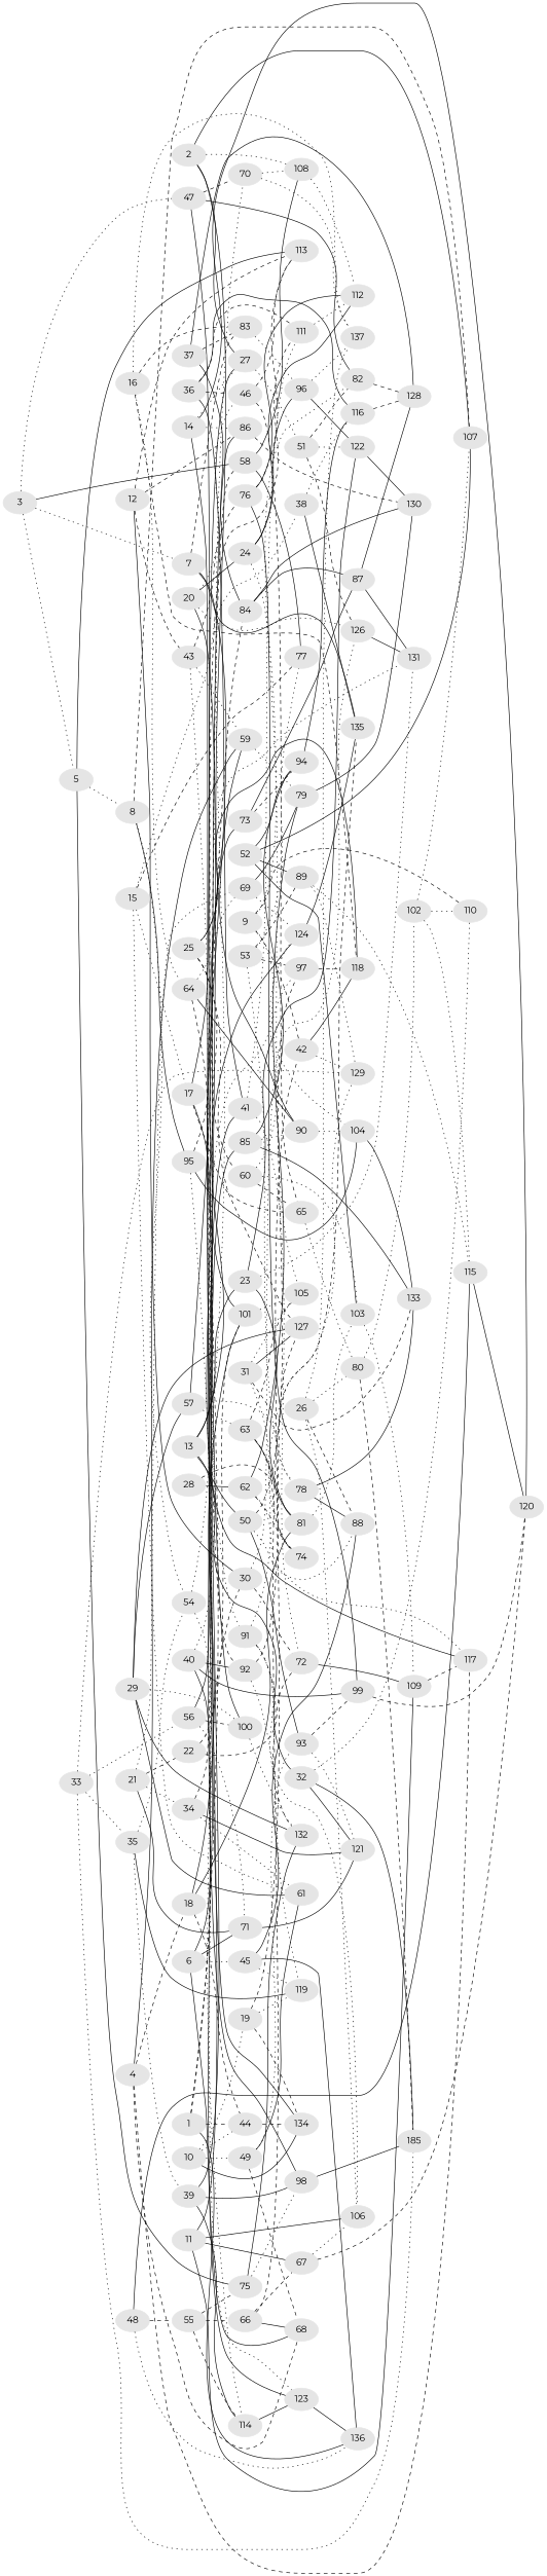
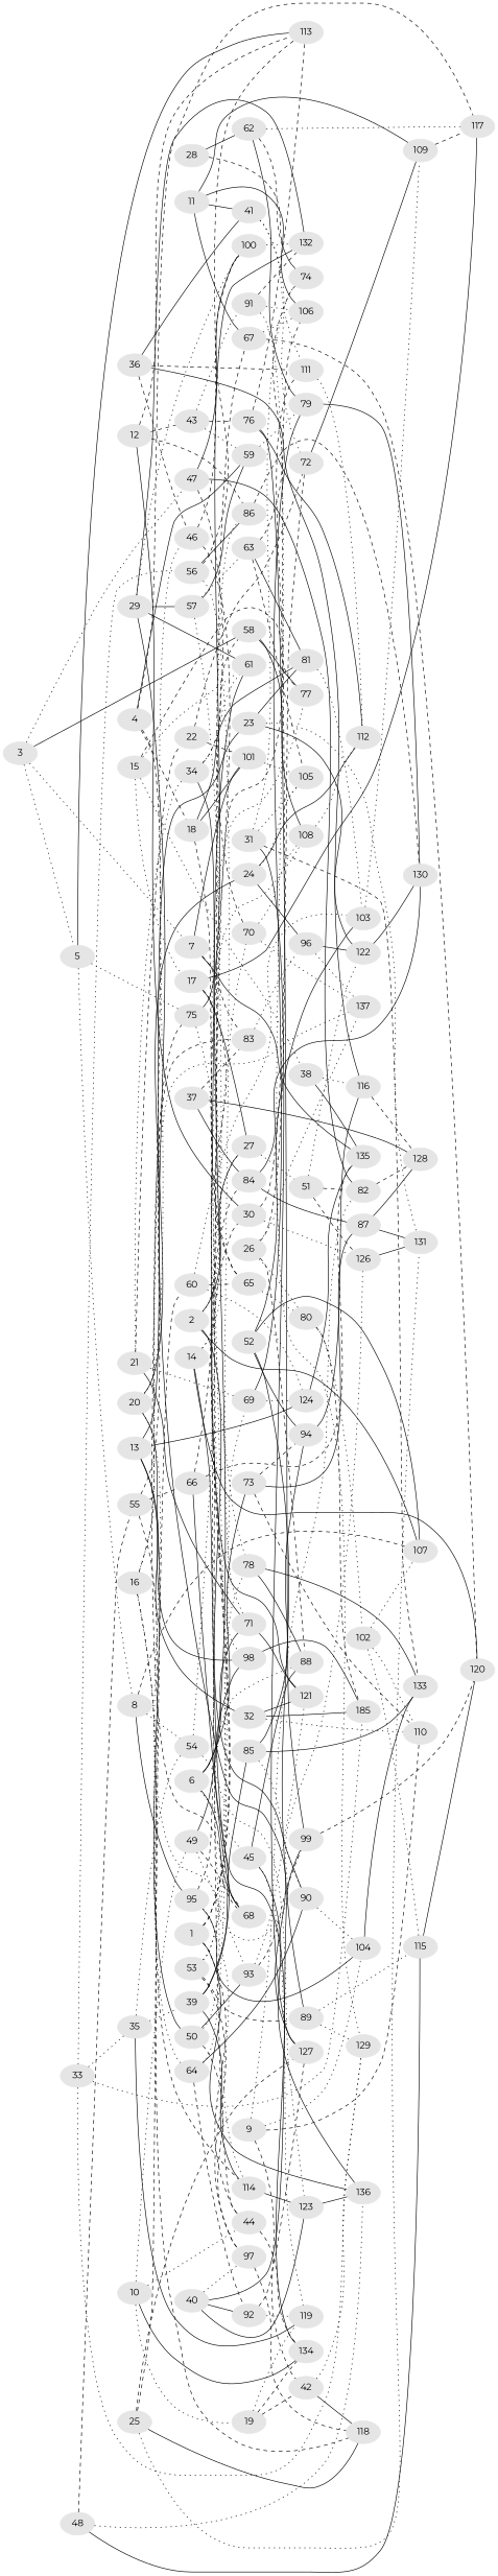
  graph {
    fontname=Montserrat
    rankdir=LR
    node [color=gray90 fontname=Montserrat style=filled]
    edge [fontname=Montserrat style=solid]
    1
    30
    44
    84
    136
    126
    72
    134
    87
    130
    2
    27
    90
    107
    108
    51
    104
    112
    3
    5
    7
    47
    58
    8
    75
    113
    83
    101
    135
    82
    100
    70
    77
    4
    18
    59
    68
    117
    81
    79
    54
    95
    98
    132
    6
    45
    71
    73
    119
    88
    121
    110
    94
    96
    105
    123
    111
    114
    9
    42
    118
    129
    128
    133
    10
    19
    49
    61
    93
    11
    41
    67
    106
    109
    120
    12
    43
    86
    76
    91
    13
    23
    32
    50
    124
    122
    131
    n88 [label=185]
    97
    14
    15
    17
    38
    65
    116
    16
    64
    137
    69
    92
    80
    103
    20
    24
    46
    21
    22
    34
    37
    25
    60
    127
    26
    102
    28
    62
    74
    29
    57
    78
    63
    31
    33
    35
    56
    39
    85
    36
    40
    99
    48
    55
    115
    66
    52
    89
    53
    1 -- 30 [style=dashed]
    1 -- 44 [style=dashed]
    1 -- 84 [style=dashed]
    1 -- 136
    30 -- 126 [style=dotted]
    30 -- 72 [style=dashed]
    44 -- 134 [style=dashed]
    84 -- 87
    84 -- 130
    126 -- 131
    72 -- 109
    87 -- 128
    87 -- 131
    2 -- 27
    2 -- 90
    2 -- 107
    2 -- 108 [style=dotted]
    27 -- 51 [style=dotted]
    90 -- 104 [style=dotted]
    108 -- 112 [style=dotted]
    51 -- 126 [style=dashed]
    51 -- 82 [style=dashed]
    51 -- 122 [style=dotted]
    104 -- 133
    3 -- 5 [style=dotted]
    3 -- 7 [style=dotted]
    3 -- 47 [style=dotted]
    3 -- 58
    5 -- 8 [style=dotted]
-   5 -- 75
+   5 -- 75 [style=dotted]
    5 -- 113
    7 -- 83 [style=dashed]
    7 -- 101
    7 -- 135
    47 -- 82
    47 -- 100
    47 -- 70 [style=dashed]
    58 -- 108
    58 -- 77
    8 -- 107 [style=dashed]
    8 -- 54 [style=dotted]
    8 -- 95
    75 -- 98 [style=dotted]
    75 -- 132
    83 -- 96 [style=dotted]
    101 -- 105 [style=dotted]
    82 -- 128 [style=dashed]
    100 -- 132 [style=dotted]
    70 -- 108 [style=dotted]
    70 -- 137 [style=dotted]
    4 -- 18 [style=dashed]
    4 -- 59
    4 -- 68 [style=dashed]
    4 -- 117 [style=dashed]
    18 -- 44 [style=dashed]
    18 -- 101
    18 -- 81
    59 -- 79 [style=dotted]
    81 -- 103 [style=dotted]
    79 -- 130
    54 -- 70 [style=dotted]
    54 -- 123 [style=dotted]
    95 -- 104
    95 -- 111 [style=dashed]
    95 -- 114 [style=dotted]
    98 -- n88
    6 -- 68
    6 -- 45 [style=dotted]
    6 -- 71
    6 -- 73
    45 -- 136
    45 -- 119 [style=dotted]
    45 -- 88
    71 -- 121
    73 -- 87
+   73 -- 110 [style=dashed]
    73 -- 94 [style=dashed]
    94 -- 116
    96 -- 122
    96 -- 137 [style=dotted]
    123 -- 136
    111 -- 112 [style=dotted]
    114 -- 123
    9 -- 104 [style=dotted]
    9 -- 82 [style=dotted]
    9 -- 110 [style=dashed]
    9 -- 42 [style=dashed]
    42 -- 118
    42 -- 129 [style=dotted]
    10 -- 44 [style=dotted]
    10 -- 134
    10 -- 19 [style=dotted]
    10 -- 49 [style=dotted]
    19 -- 134 [style=dashed]
    19 -- 119 [style=dotted]
    19 -- 42 [style=dashed]
    49 -- 68 [style=dashed]
    49 -- 61
    49 -- 93 [style=dotted]
    93 -- 121 [style=dotted]
    93 -- 99 [style=dashed]
    11 -- 41
    11 -- 67
    11 -- 106
    11 -- 109
    41 -- 72 [style=dotted]
    41 -- 111 [style=dotted]
    67 -- 106 [style=dotted]
    67 -- 120 [style=dashed]
    109 -- 117 [style=dashed]
    12 -- 30
    12 -- 113 [style=dashed]
    12 -- 43 [style=dashed]
    12 -- 86 [style=dashed]
    43 -- 59 [style=dotted]
    43 -- 76 [style=dashed]
    43 -- 91 [style=dotted]
    86 -- 130 [style=dashed]
    76 -- 112
    76 -- 113 [style=dashed]
    76 -- 99
    91 -- 132 [style=dashed]
    91 -- 129 [style=dotted]
    91 -- 106 [style=dotted]
    13 -- 23
    13 -- 32
    13 -- 50
    13 -- 124
    23 -- 81
    23 -- 122
    23 -- 131 [style=dotted]
    32 -- 121
    32 -- 110 [style=dotted]
    32 -- n88
    50 -- 88 [style=dotted]
    50 -- 93
    50 -- 97 [style=dashed]
    124 -- 135
    122 -- 130
    97 -- 118 [style=dashed]
    14 -- 134
    14 -- 27 [style=dotted]
    14 -- 120
    14 -- 86 [style=dotted]
    15 -- 77 [style=dashed]
    15 -- 61 [style=dotted]
    15 -- 17 [style=dotted]
    15 -- 38 [style=dotted]
    17 -- 27
    17 -- 117
    17 -- 65 [style=dashed]
    38 -- 135
    38 -- 116 [style=dotted]
    65 -- 80 [style=dotted]
    116 -- 128 [style=dashed]
    16 -- 83 [style=dashed]
    16 -- 118 [style=dashed]
    16 -- 64 [style=dotted]
    16 -- 137 [style=dotted]
    64 -- 90
    64 -- 69 [style=dotted]
    64 -- 92 [style=dashed]
    69 -- 79
    69 -- 124 [style=dotted]
    92 -- 119 [style=dotted]
    92 -- 127 [style=dashed]
    80 -- n88 [style=dashed]
    80 -- 102 [style=dotted]
    103 -- 109 [style=dotted]
    20 -- 126 [style=dotted]
    20 -- 98
    20 -- 24
    20 -- 46 [style=dotted]
    24 -- 112
    24 -- 96
    24 -- 105 [style=dotted]
    46 -- 113 [style=dashed]
    46 -- 65 [style=dashed]
    21 -- 71
    21 -- 69 [style=dotted]
    21 -- 22 [style=dashed]
    21 -- 34 [style=dotted]
    22 -- 72 [style=dashed]
    22 -- 101 [style=dashed]
    34 -- 58 [style=dashed]
    34 -- 121
    34 -- 61 [style=dotted]
    37 -- 84
    37 -- 83 [style=dashed]
    37 -- 128
    25 -- 118
    25 -- 131 [style=dotted]
    25 -- 60 [style=dashed]
    25 -- 127 [style=dashed]
    60 -- 124 [style=dotted]
    60 -- 65 [style=dashed]
    60 -- 103 [style=dotted]
    26 -- 88 [style=dashed]
-   26 -- 106 [style=dotted]
+   26 -- 106 [style=dashed]
    26 -- 137 [style=dotted]
    26 -- 80 [style=dotted]
    102 -- 107 [style=dotted]
    102 -- 110 [style=dotted]
    102 -- 115 [style=dotted]
    28 -- 62
    28 -- 74 [style=dashed]
    62 -- 117 [style=dotted]
    62 -- 79
    62 -- 74 [style=dashed]
    29 -- 100 [style=dotted]
    29 -- 132
    29 -- 61
    29 -- 127
    29 -- 57
    57 -- 59
    57 -- 78 [style=dotted]
    57 -- 63 [style=dotted]
    78 -- 88
    78 -- 133
    63 -- 81
    63 -- 105 [style=dashed]
    63 -- 74 [style=dashed]
    31 -- 105 [style=dotted]
    31 -- 133 [style=dashed]
    31 -- 127
    31 -- 74 [style=dotted]
    33 -- 129 [style=dotted]
    33 -- n88 [style=dotted]
    33 -- 35 [style=dotted]
    33 -- 56 [style=dotted]
    35 -- 54 [style=dotted]
    35 -- 119
    35 -- 39 [style=dotted]
    56 -- 100 [style=dashed]
    56 -- 71 [style=dotted]
    56 -- 86
    39 -- 98
    39 -- 114
    39 -- 85
    85 -- 90 [style=dotted]
    85 -- 94
    85 -- 133
    36 -- 111 [style=dashed]
    36 -- 41
    36 -- 116
    36 -- 46 [style=dashed]
    40 -- 123
    40 -- 97 [style=dotted]
    40 -- 92
    40 -- 99
    99 -- 120 [style=dashed]
    48 -- 136 [style=dotted]
    48 -- 55 [style=dashed]
    48 -- 115
    55 -- 75 [style=dashed]
    55 -- 114 [style=dashed]
    55 -- 66 [style=dashed]
    115 -- 120
    66 -- 135 [style=dashed]
    66 -- 68
    66 -- 67 [style=dashed]
    52 -- 107
    52 -- 94
    52 -- 103
    52 -- 89
    89 -- 129 [style=dotted]
    89 -- 115 [style=dotted]
    53 -- 77 [style=dotted]
    53 -- 97 [style=dashed]
    53 -- 78 [style=dotted]
    53 -- 89 [style=dashed]
  }
